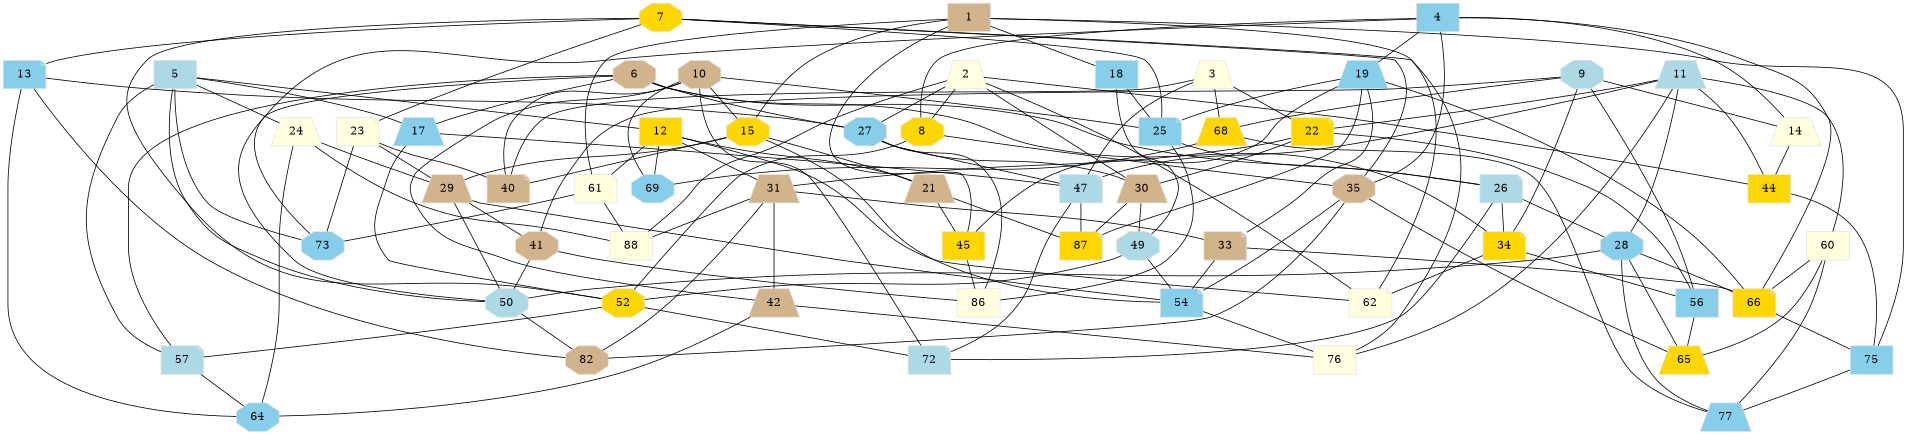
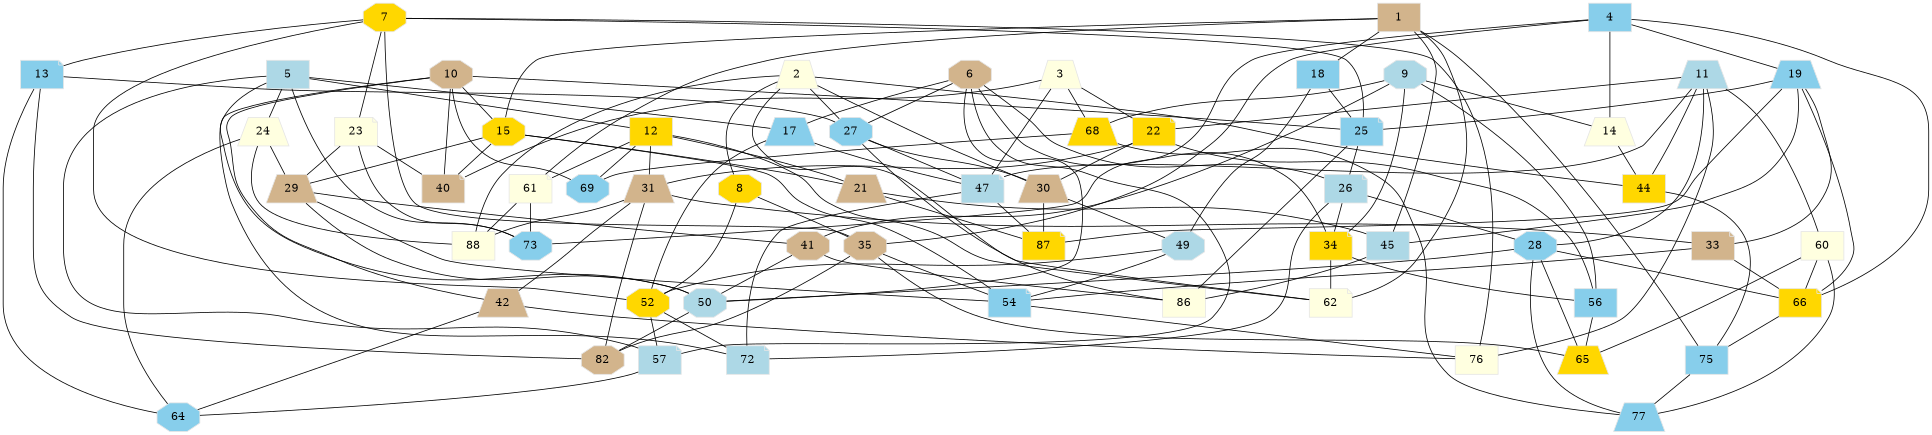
  graph {
    node [color=gray90 fillcolor=skyblue shape=octagon style=filled]
    1 [fillcolor=tan shape=box super="+53"]
    15 [fillcolor=gold super="+46"]
    18 [shape=box]
-   45 [fillcolor=gold shape=box]
+   45 [fillcolor=lightblue shape=box]
    61 [fillcolor=lightyellow shape=note]
    62 [fillcolor=lightyellow shape=note]
    75 [shape=box]
    40 [fillcolor=tan shape=note]
    21 [fillcolor=tan shape=trapezium]
    29 [fillcolor=tan shape=trapezium super="+58"]
    54 [shape=note super="+71"]
    25 [shape=note super="+63"]
    49 [fillcolor=lightblue]
    86 [fillcolor=lightyellow shape=box]
    88 [fillcolor=lightyellow shape=box]
    73
    77 [shape=trapezium]
    2 [fillcolor=lightyellow shape=trapezium super="+43"]
    8 [fillcolor=gold]
    27 [super="+59"]
    30 [fillcolor=tan shape=trapezium super="+38"]
    44 [fillcolor=gold shape=box]
    35 [fillcolor=tan super="+84"]
    52 [fillcolor=gold super="+74"]
    47 [fillcolor=lightblue shape=note super="+51"]
    87 [fillcolor=gold shape=note]
    22 [fillcolor=gold shape=note super="+36"]
    56 [shape=box]
    31 [fillcolor=tan shape=trapezium super="+79"]
    3 [fillcolor=lightyellow shape=trapezium]
    68 [fillcolor=gold shape=trapezium]
    72 [fillcolor=lightblue shape=note]
    69
    4 [shape=box super="+16"]
    14 [fillcolor=lightyellow shape=trapezium]
    19 [shape=trapezium super="+80"]
    66 [fillcolor=gold shape=note super="+81"]
    33 [fillcolor=tan shape=note]
    82 [fillcolor=tan]
    65 [fillcolor=gold shape=trapezium]
    5 [fillcolor=lightblue shape=box super="+20"]
    12 [fillcolor=gold shape=box super="+37"]
    17 [shape=trapezium]
    24 [fillcolor=lightyellow shape=trapezium]
    50 [fillcolor=lightblue super="+70"]
    57 [fillcolor=lightblue shape=note]
    64
    6 [fillcolor=tan super="+67"]
    26 [fillcolor=lightblue shape=note super="+48"]
    34 [fillcolor=gold shape=note super="+39"]
    28 [super="+32"]
    7 [fillcolor=gold super="+78"]
    13 [shape=note]
    23 [fillcolor=lightyellow shape=note]
    76 [fillcolor=lightyellow shape=box]
    9 [fillcolor=lightblue super="+83"]
    41 [fillcolor=tan]
    10 [fillcolor=tan super="+55"]
    42 [fillcolor=tan shape=trapezium]
    11 [fillcolor=lightblue shape=trapezium super="+85"]
    60 [fillcolor=lightyellow shape=box]
    1 -- 15
    1 -- 18
    1 -- 45
    1 -- 61
    1 -- 62
    1 -- 75
    15 -- 40
    15 -- 21
    15 -- 29
    15 -- 54
    18 -- 25
    18 -- 49
    45 -- 86
    61 -- 88
    61 -- 73
    75 -- 77
    21 -- 45
    21 -- 87
    29 -- 54
    29 -- 50
    29 -- 41
    54 -- 76
    25 -- 86
    25 -- 26
    49 -- 54
    49 -- 52
    2 -- 62
    2 -- 88
    2 -- 8
    2 -- 27
    2 -- 30
    2 -- 44
    8 -- 35
    8 -- 52
    27 -- 86
    27 -- 30
    27 -- 47
    30 -- 49
    30 -- 87
    44 -- 75
    35 -- 54
    35 -- 82
    35 -- 65
    52 -- 72
    52 -- 57
    47 -- 87
    47 -- 72
    22 -- 30 [weight=2]
    22 -- 56
    22 -- 31
    56 -- 65
    31 -- 88
    31 -- 33
    31 -- 82
    31 -- 42
    3 -- 40
    3 -- 47
    3 -- 22
    3 -- 68
    68 -- 77
    68 -- 69
    4 -- 73
-   4 -- 8
    4 -- 35
    4 -- 14
    4 -- 19
    4 -- 66
    14 -- 44
    19 -- 45
    19 -- 25
    19 -- 87
    19 -- 66
    19 -- 33
    66 -- 75
    33 -- 54
    33 -- 66
    5 -- 73
    5 -- 12
    5 -- 17
    5 -- 24
    5 -- 50
    5 -- 57
    12 -- 61
    12 -- 62
    12 -- 21
    12 -- 31
    12 -- 69
    17 -- 52
    17 -- 47
    24 -- 29
    24 -- 88
    24 -- 64
    50 -- 82
    57 -- 64
    6 -- 27
    6 -- 17
    6 -- 50
    6 -- 57
    6 -- 26
    6 -- 34
    26 -- 72
    26 -- 34 [weight=2]
    26 -- 28
    34 -- 62
    34 -- 56
    28 -- 77
    28 -- 66
    28 -- 65
    28 -- 50
    7 -- 25
    7 -- 35
    7 -- 52
    7 -- 13
    7 -- 23
    7 -- 76
    13 -- 27
    13 -- 82
    13 -- 64
    23 -- 40
    23 -- 29
    23 -- 73
    9 -- 56
    9 -- 68
    9 -- 14 [weight=2]
    9 -- 34
    9 -- 41
    41 -- 86
    41 -- 50
    10 -- 15
    10 -- 40
    10 -- 25
    10 -- 72
    10 -- 69
    10 -- 42
    42 -- 64
    42 -- 76
    11 -- 44
    11 -- 47
    11 -- 22
    11 -- 28
    11 -- 76
    11 -- 60
    60 -- 77
    60 -- 66
    60 -- 65
  }
